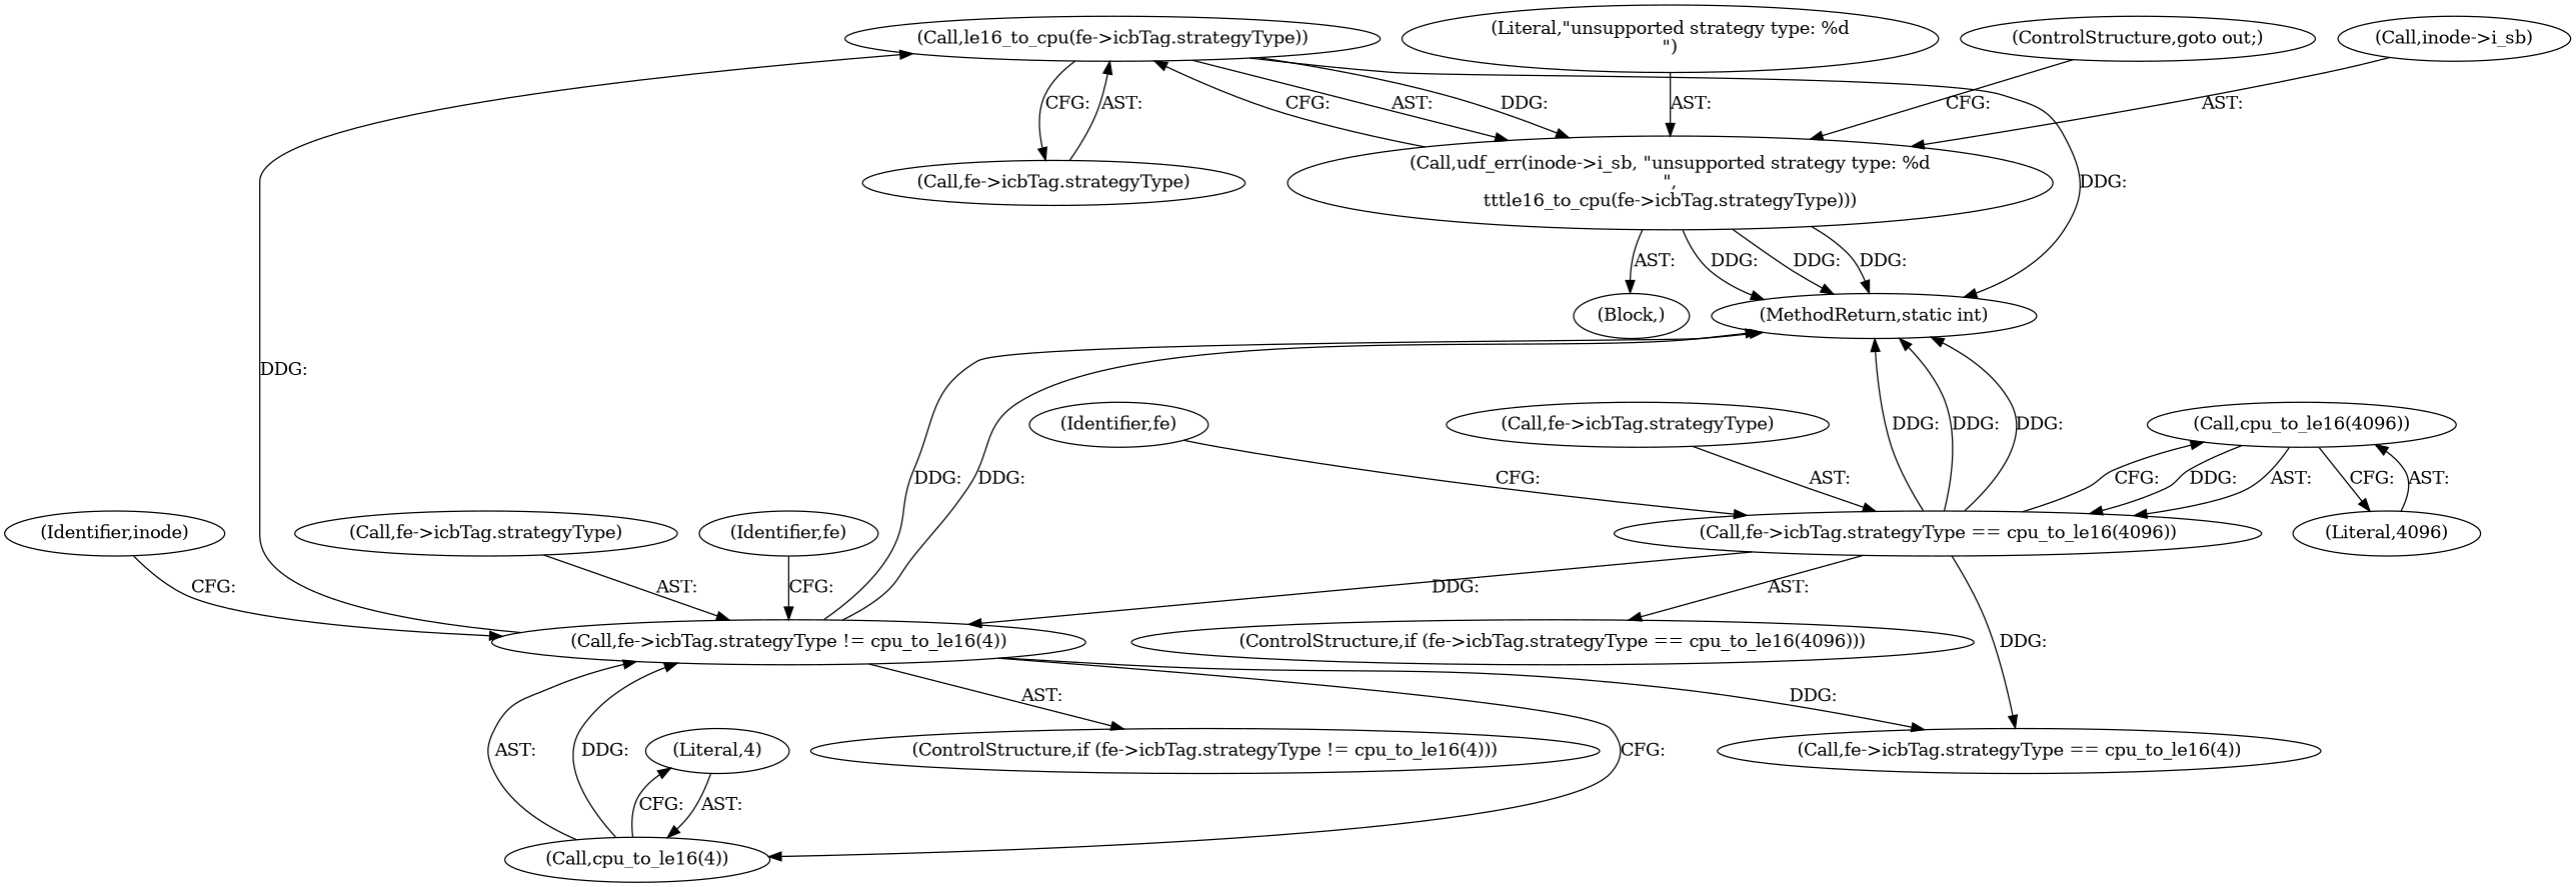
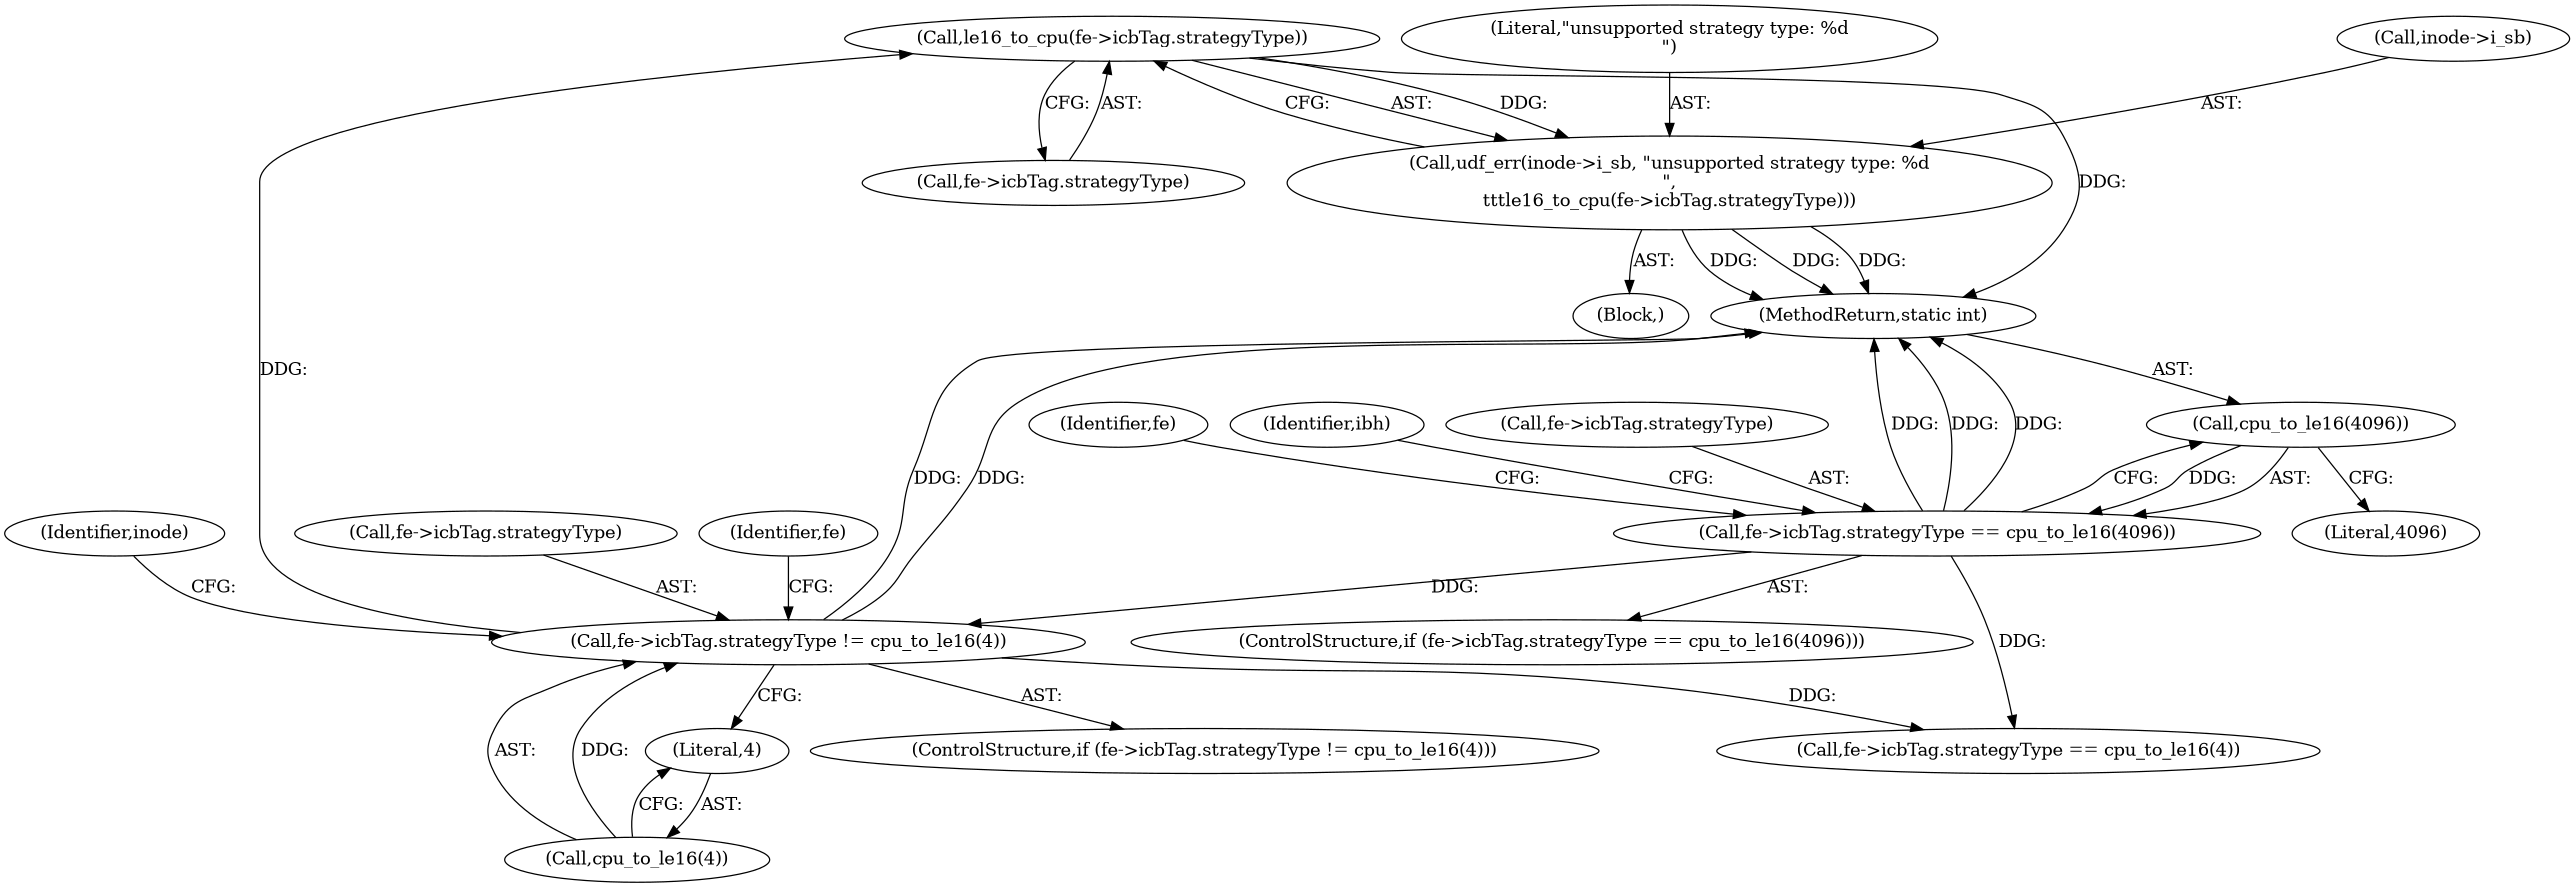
  digraph {
    n1 [label="(Call,le16_to_cpu(fe->icbTag.strategyType))"]
    n2 [label="(Call,udf_err(inode->i_sb, \"unsupported strategy type: %d\n\",\n\t\t\tle16_to_cpu(fe->icbTag.strategyType)))"]
    n3 [label="(Call,fe->icbTag.strategyType)"]
    n4 [label="(MethodReturn,static int)"]
    n5 [label="(Block,)"]
    n6 [label="(Call,fe->icbTag.strategyType != cpu_to_le16(4))"]
    n7 [label="(Call,cpu_to_le16(4))"]
    n8 [label="(ControlStructure,if (fe->icbTag.strategyType != cpu_to_le16(4)))"]
    n9 [label="(Call,fe->icbTag.strategyType == cpu_to_le16(4))"]
    n10 [label="(Literal,4)"]
    n11 [label="(Call,fe->icbTag.strategyType == cpu_to_le16(4096))"]
    n12 [label="(Call,cpu_to_le16(4096))"]
    n13 [label="(ControlStructure,if (fe->icbTag.strategyType == cpu_to_le16(4096)))"]
    n14 [label="(Literal,4096)"]
    n15 [label="(Identifier,fe)"]
    n16 [label="(Call,inode->i_sb)"]
+   n17 [label="(Identifier,ibh)"]
    n18 [label="(Call,fe->icbTag.strategyType)"]
    n19 [label="(Identifier,inode)"]
    n20 [label="(Call,fe->icbTag.strategyType)"]
    n21 [label="(Identifier,fe)"]
    n22 [label="(Literal,\"unsupported strategy type: %d\n\")"]
-   n23 [label="(ControlStructure,goto out;)"]
    n1 -> n2 [label="AST: "]
    n1 -> n2 [label="DDG: "]
    n1 -> n3 [label="CFG: "]
    n1 -> n4 [label="DDG: "]
    n2 -> n1 [label="CFG: "]
    n2 -> n4 [label="DDG: "]
    n2 -> n4 [label="DDG: "]
    n2 -> n4 [label="DDG: "]
    n2 -> n5 [label="AST: "]
    n3 -> n1 [label="AST: "]
    n6 -> n1 [label="DDG: "]
    n6 -> n4 [label="DDG: "]
    n6 -> n4 [label="DDG: "]
-   n6 -> n7 [label="CFG: "]
+   n6 -> n10 [label="CFG: "]
    n6 -> n8 [label="AST: "]
    n6 -> n9 [label="DDG: "]
    n7 -> n6 [label="AST: "]
    n7 -> n6 [label="DDG: "]
    n7 -> n10 [label="CFG: "]
    n10 -> n7 [label="AST: "]
    n11 -> n4 [label="DDG: "]
    n11 -> n4 [label="DDG: "]
    n11 -> n4 [label="DDG: "]
    n11 -> n6 [label="DDG: "]
    n11 -> n9 [label="DDG: "]
    n11 -> n12 [label="CFG: "]
    n11 -> n13 [label="AST: "]
    n12 -> n11 [label="AST: "]
    n12 -> n11 [label="DDG: "]
    n12 -> n14 [label="CFG: "]
-   n14 -> n12 [label="AST: "]
+   n4 -> n12 [label="AST: "]
    n15 -> n11 [label="CFG: "]
    n16 -> n2 [label="AST: "]
+   n17 -> n11 [label="CFG: "]
    n18 -> n11 [label="AST: "]
    n19 -> n6 [label="CFG: "]
    n20 -> n6 [label="AST: "]
    n21 -> n6 [label="CFG: "]
    n22 -> n2 [label="AST: "]
-   n23 -> n2 [label="CFG: "]
  }
